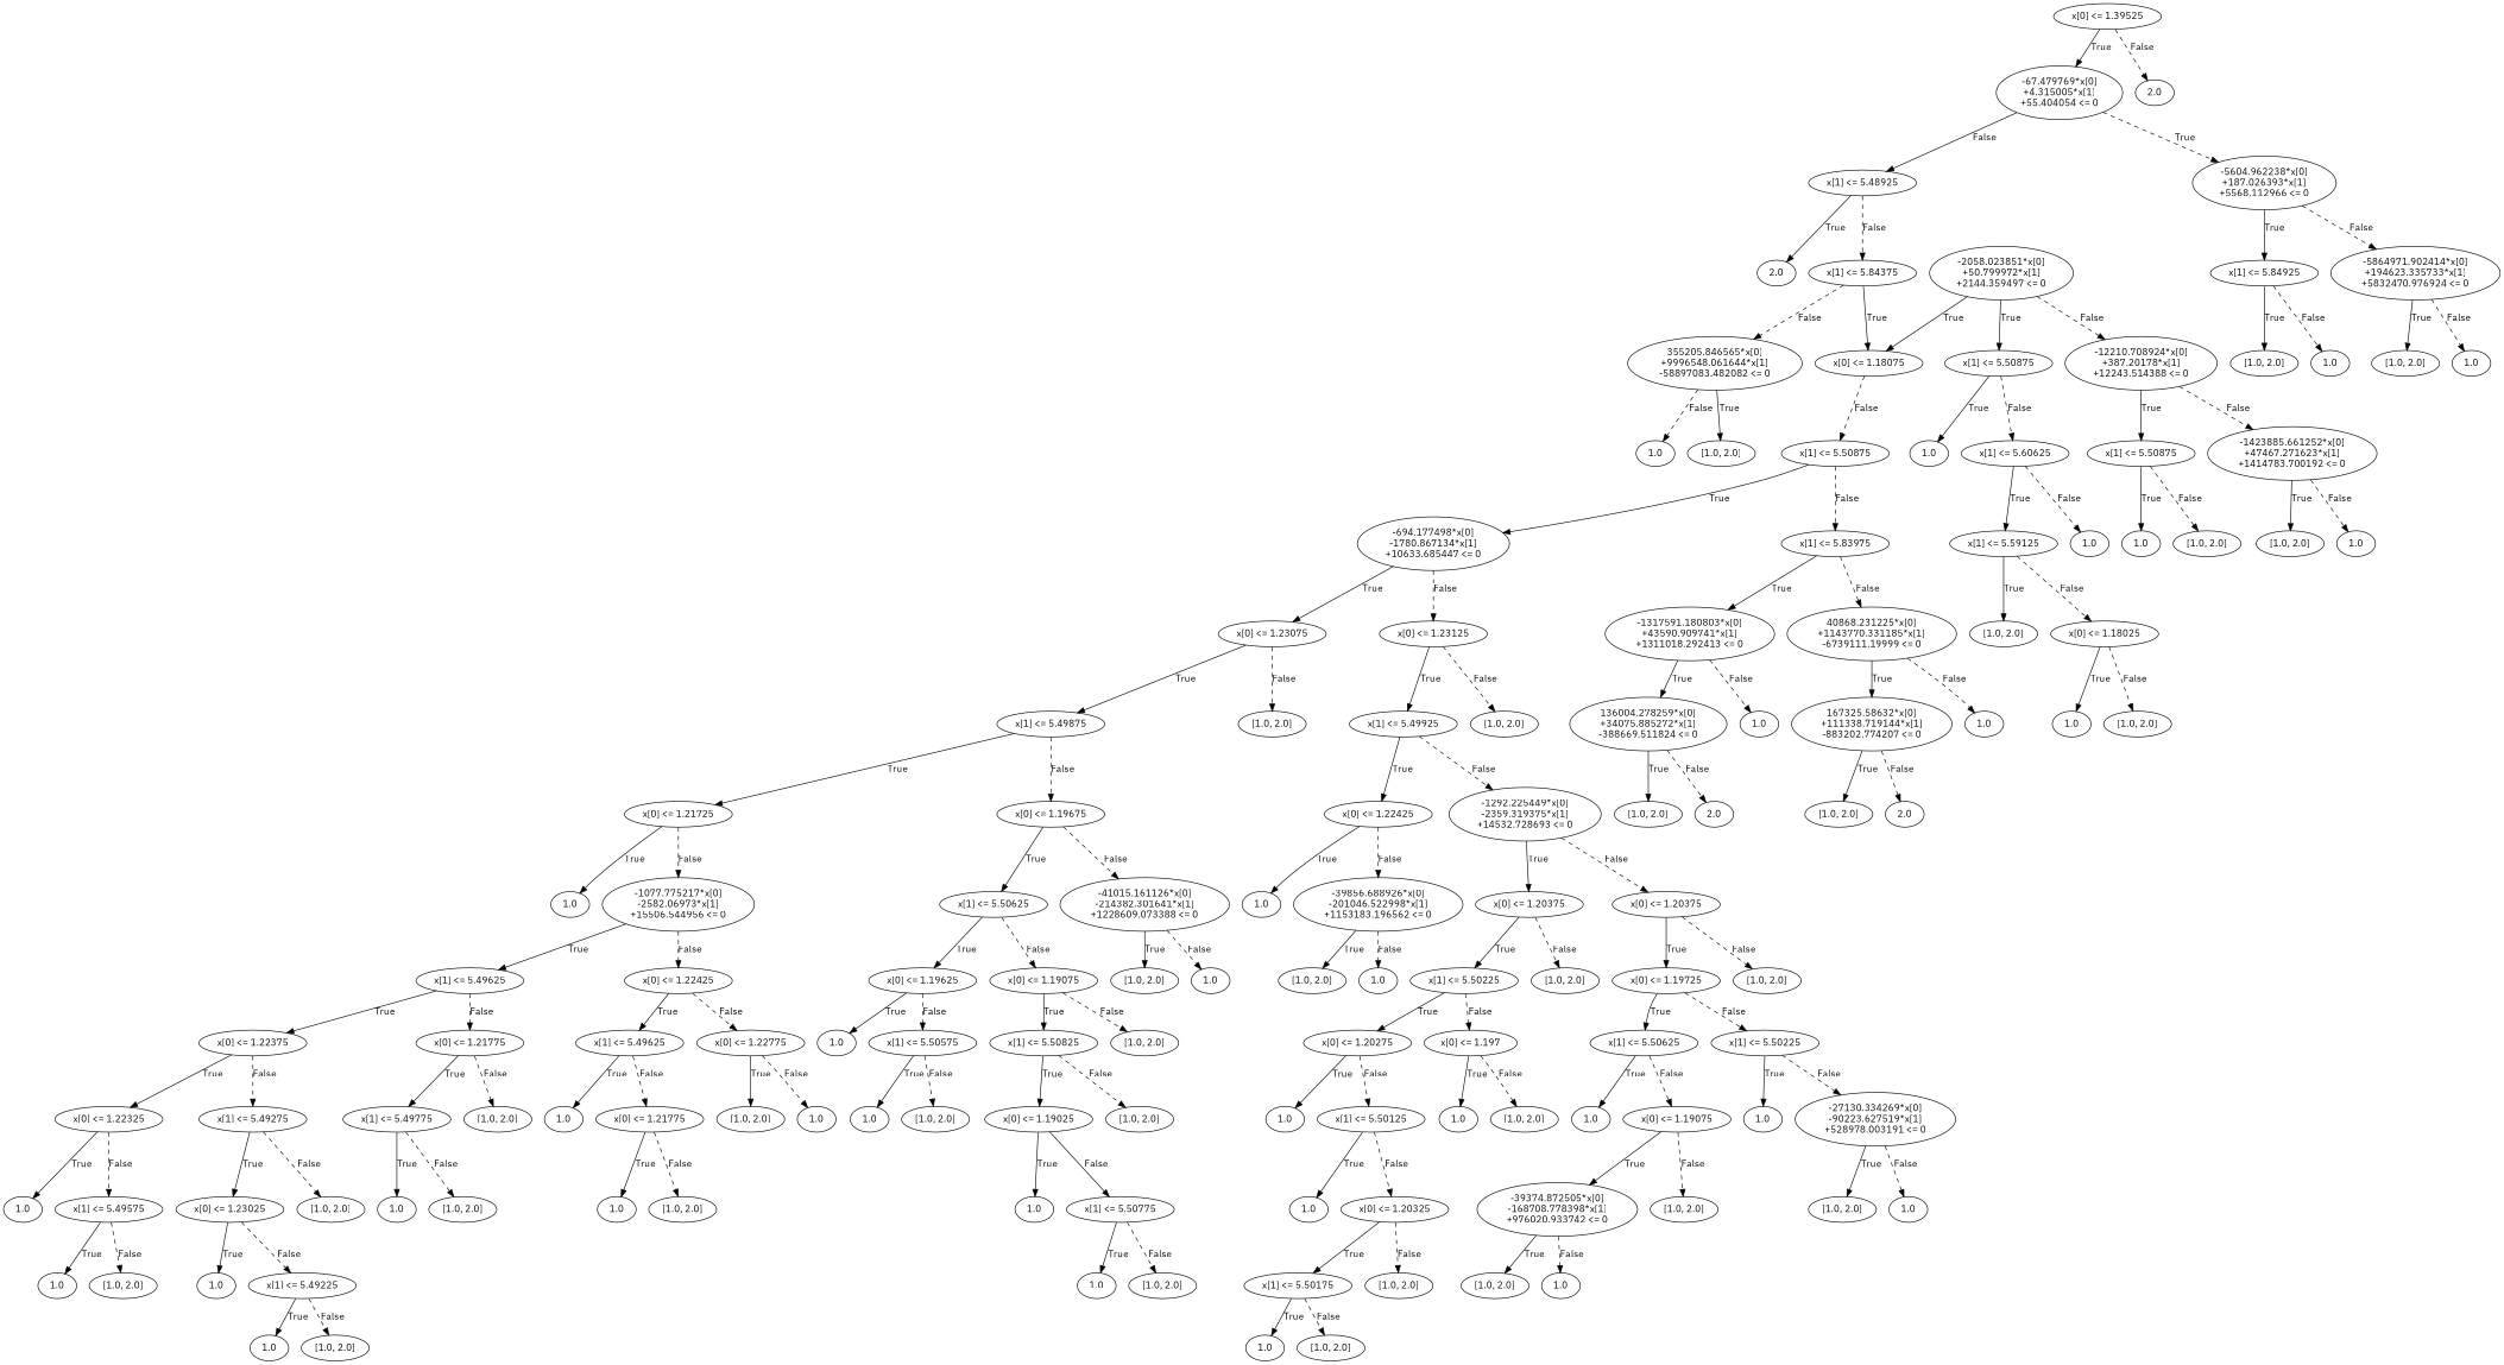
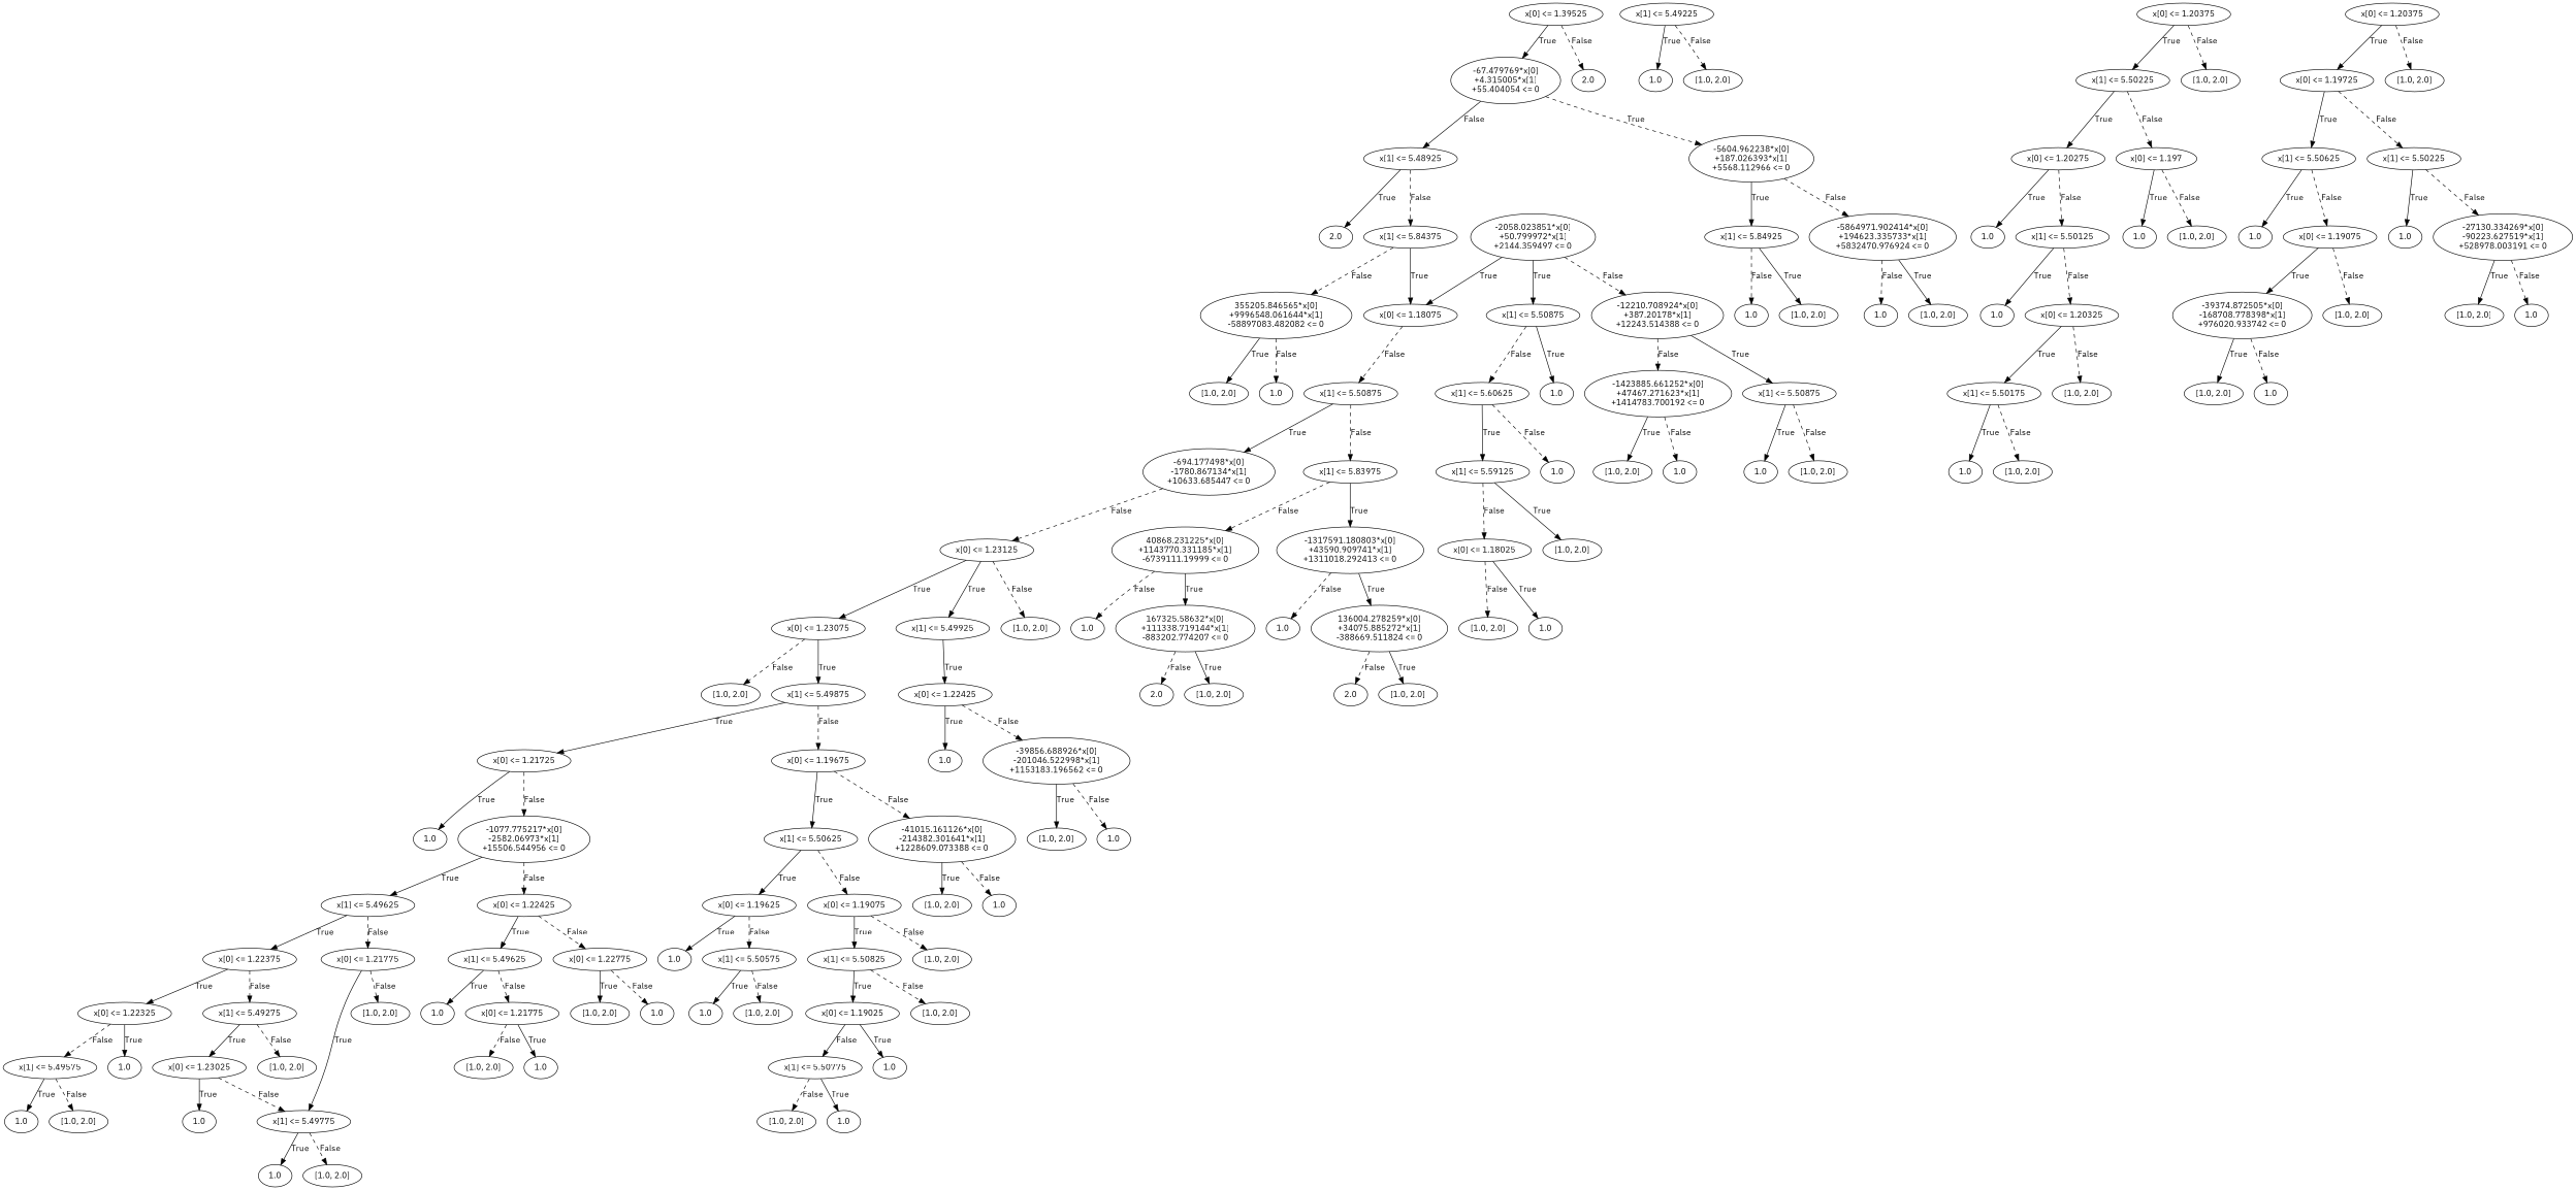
  digraph {
    fontname="IBM Plex Sans"
    node [fontname="IBM Plex Sans"]
    edge [fontname="IBM Plex Sans"]
    n1 [label="x[0] <= 1.39525"]
    n2 [label="-67.479769*x[0]\n+4.315005*x[1]\n+55.404054 <= 0"]
    n3 [label=2.0]
    n4 [label="x[1] <= 5.48925"]
    n5 [label="-5604.962238*x[0]\n+187.026393*x[1]\n+5568.112966 <= 0"]
    n6 [label=2.0]
    n7 [label="x[1] <= 5.84375"]
    n8 [label="x[1] <= 5.84925"]
    n9 [label="-5864971.902414*x[0]\n+194623.335733*x[1]\n+5832470.976924 <= 0"]
    n10 [label="x[0] <= 1.18075"]
    n11 [label="355205.846565*x[0]\n+9996548.061644*x[1]\n-58897083.482082 <= 0"]
    n12 [label="x[1] <= 5.50875"]
    n13 [label="[1.0, 2.0]"]
    n14 [label=1.0]
    n15 [label="-2058.023851*x[0]\n+50.799972*x[1]\n+2144.359497 <= 0"]
    n16 [label="x[1] <= 5.50875"]
    n17 [label="-12210.708924*x[0]\n+387.20178*x[1]\n+12243.514388 <= 0"]
    n18 [label="-694.177498*x[0]\n-1780.867134*x[1]\n+10633.685447 <= 0"]
    n19 [label="x[1] <= 5.83975"]
    n20 [label=1.0]
    n21 [label="x[1] <= 5.60625"]
    n22 [label="x[1] <= 5.50875"]
    n23 [label="-1423885.661252*x[0]\n+47467.271623*x[1]\n+1414783.700192 <= 0"]
    n24 [label="x[1] <= 5.59125"]
    n25 [label=1.0]
    n26 [label="[1.0, 2.0]"]
    n27 [label="x[0] <= 1.18025"]
    n28 [label=1.0]
    n29 [label="[1.0, 2.0]"]
    n30 [label=1.0]
    n31 [label="[1.0, 2.0]"]
    n32 [label="[1.0, 2.0]"]
    n33 [label=1.0]
    n34 [label="x[0] <= 1.23075"]
    n35 [label="x[0] <= 1.23125"]
    n36 [label="-1317591.180803*x[0]\n+43590.909741*x[1]\n+1311018.292413 <= 0"]
    n37 [label="40868.231225*x[0]\n+1143770.331185*x[1]\n-6739111.19999 <= 0"]
    n38 [label="x[1] <= 5.49875"]
    n39 [label="[1.0, 2.0]"]
    n40 [label="x[1] <= 5.49925"]
    n41 [label="[1.0, 2.0]"]
    n42 [label="x[0] <= 1.21725"]
    n43 [label="x[0] <= 1.19675"]
    n44 [label=1.0]
    n45 [label="-1077.775217*x[0]\n-2582.06973*x[1]\n+15506.544956 <= 0"]
    n46 [label="x[1] <= 5.50625"]
    n47 [label="-41015.161126*x[0]\n-214382.301641*x[1]\n+1228609.073388 <= 0"]
    n48 [label="x[1] <= 5.49625"]
    n49 [label="x[0] <= 1.22425"]
    n50 [label="x[0] <= 1.22375"]
    n51 [label="x[0] <= 1.21775"]
    n52 [label="x[1] <= 5.49625"]
    n53 [label="x[0] <= 1.22775"]
    n54 [label="x[0] <= 1.22325"]
    n55 [label="x[1] <= 5.49275"]
    n56 [label="x[1] <= 5.49775"]
    n57 [label="[1.0, 2.0]"]
    n58 [label=1.0]
    n59 [label="x[1] <= 5.49575"]
    n60 [label="x[0] <= 1.23025"]
    n61 [label="[1.0, 2.0]"]
    n62 [label=1.0]
    n63 [label="[1.0, 2.0]"]
    n64 [label=1.0]
    n65 [label="x[1] <= 5.49225"]
    n66 [label=1.0]
    n67 [label="[1.0, 2.0]"]
    n68 [label=1.0]
    n69 [label="[1.0, 2.0]"]
    n70 [label=1.0]
    n71 [label="x[0] <= 1.21775"]
    n72 [label="[1.0, 2.0]"]
    n73 [label=1.0]
    n74 [label=1.0]
    n75 [label="[1.0, 2.0]"]
    n76 [label="x[0] <= 1.19625"]
    n77 [label="x[0] <= 1.19075"]
    n78 [label="[1.0, 2.0]"]
    n79 [label=1.0]
    n80 [label=1.0]
    n81 [label="x[1] <= 5.50575"]
    n82 [label="x[1] <= 5.50825"]
    n83 [label="[1.0, 2.0]"]
    n84 [label=1.0]
    n85 [label="[1.0, 2.0]"]
    n86 [label="x[0] <= 1.19025"]
    n87 [label="[1.0, 2.0]"]
    n88 [label=1.0]
    n89 [label="x[1] <= 5.50775"]
    n90 [label=1.0]
    n91 [label="[1.0, 2.0]"]
    n92 [label="x[0] <= 1.22425"]
-   n93 [label="-1292.225449*x[0]\n-2359.319375*x[1]\n+14532.728693 <= 0"]
    n94 [label=1.0]
    n95 [label="-39856.688926*x[0]\n-201046.522998*x[1]\n+1153183.196562 <= 0"]
    n96 [label="x[0] <= 1.20375"]
    n97 [label="x[0] <= 1.20375"]
    n98 [label="[1.0, 2.0]"]
    n99 [label=1.0]
    n100 [label="x[1] <= 5.50225"]
    n101 [label="[1.0, 2.0]"]
    n102 [label="x[0] <= 1.19725"]
    n103 [label="[1.0, 2.0]"]
    n104 [label="x[0] <= 1.20275"]
    n105 [label="x[0] <= 1.197"]
    n106 [label=1.0]
    n107 [label="x[1] <= 5.50125"]
    n108 [label=1.0]
    n109 [label="[1.0, 2.0]"]
    n110 [label=1.0]
    n111 [label="x[0] <= 1.20325"]
    n112 [label="x[1] <= 5.50175"]
    n113 [label="[1.0, 2.0]"]
    n114 [label=1.0]
    n115 [label="[1.0, 2.0]"]
    n116 [label="x[1] <= 5.50625"]
    n117 [label="x[1] <= 5.50225"]
    n118 [label=1.0]
    n119 [label="x[0] <= 1.19075"]
    n120 [label=1.0]
    n121 [label="-27130.334269*x[0]\n-90223.627519*x[1]\n+528978.003191 <= 0"]
    n122 [label="-39374.872505*x[0]\n-168708.778398*x[1]\n+976020.933742 <= 0"]
    n123 [label="[1.0, 2.0]"]
    n124 [label="[1.0, 2.0]"]
    n125 [label=1.0]
    n126 [label="[1.0, 2.0]"]
    n127 [label=1.0]
    n128 [label="136004.278259*x[0]\n+34075.885272*x[1]\n-388669.511824 <= 0"]
    n129 [label=1.0]
    n130 [label="167325.58632*x[0]\n+111338.719144*x[1]\n-883202.774207 <= 0"]
    n131 [label=1.0]
    n132 [label="[1.0, 2.0]"]
    n133 [label=2.0]
    n134 [label="[1.0, 2.0]"]
    n135 [label=2.0]
    n136 [label="[1.0, 2.0]"]
    n137 [label=1.0]
    n138 [label="[1.0, 2.0]"]
    n139 [label=1.0]
    n1 -> n2 [label=True]
    n1 -> n3 [label=False style=dashed]
    n2 -> n4 [label=False]
    n2 -> n5 [label=True style=dashed]
    n4 -> n6 [label=True]
    n4 -> n7 [label=False style=dashed]
    n5 -> n8 [label=True]
    n5 -> n9 [label=False style=dashed]
    n7 -> n10 [label=True]
    n7 -> n11 [label=False style=dashed]
    n8 -> n136 [label=True]
    n8 -> n137 [label=False style=dashed]
    n9 -> n138 [label=True]
    n9 -> n139 [label=False style=dashed]
    n10 -> n12 [label=False style=dashed]
    n11 -> n13 [label=True]
    n11 -> n14 [label=False style=dashed]
    n12 -> n18 [label=True]
    n12 -> n19 [label=False style=dashed]
    n15 -> n10 [label=True]
    n15 -> n16 [label=True]
    n15 -> n17 [label=False style=dashed]
    n16 -> n20 [label=True]
    n16 -> n21 [label=False style=dashed]
    n17 -> n22 [label=True]
    n17 -> n23 [label=False style=dashed]
-   n18 -> n34 [label=True]
+   n35 -> n34 [label=True]
    n18 -> n35 [label=False style=dashed]
    n19 -> n36 [label=True]
    n19 -> n37 [label=False style=dashed]
    n21 -> n24 [label=True]
    n21 -> n25 [label=False style=dashed]
    n22 -> n30 [label=True]
    n22 -> n31 [label=False style=dashed]
    n23 -> n32 [label=True]
    n23 -> n33 [label=False style=dashed]
    n24 -> n26 [label=True]
    n24 -> n27 [label=False style=dashed]
    n27 -> n28 [label=True]
    n27 -> n29 [label=False style=dashed]
    n34 -> n38 [label=True]
    n34 -> n39 [label=False style=dashed]
    n35 -> n40 [label=True]
    n35 -> n41 [label=False style=dashed]
    n36 -> n128 [label=True]
    n36 -> n129 [label=False style=dashed]
    n37 -> n130 [label=True]
    n37 -> n131 [label=False style=dashed]
    n38 -> n42 [label=True]
    n38 -> n43 [label=False style=dashed]
    n40 -> n92 [label=True]
-   n40 -> n93 [label=False style=dashed]
    n42 -> n44 [label=True]
    n42 -> n45 [label=False style=dashed]
    n43 -> n46 [label=True]
    n43 -> n47 [label=False style=dashed]
    n45 -> n48 [label=True]
    n45 -> n49 [label=False style=dashed]
    n46 -> n76 [label=True]
    n46 -> n77 [label=False style=dashed]
    n47 -> n78 [label=True]
    n47 -> n79 [label=False style=dashed]
    n48 -> n50 [label=True]
    n48 -> n51 [label=False style=dashed]
    n49 -> n52 [label=True]
    n49 -> n53 [label=False style=dashed]
    n50 -> n54 [label=True]
    n50 -> n55 [label=False style=dashed]
    n51 -> n56 [label=True]
    n51 -> n57 [label=False style=dashed]
    n52 -> n70 [label=True]
    n52 -> n71 [label=False style=dashed]
    n53 -> n72 [label=True]
    n53 -> n73 [label=False style=dashed]
    n54 -> n58 [label=True]
    n54 -> n59 [label=False style=dashed]
    n55 -> n60 [label=True]
    n55 -> n61 [label=False style=dashed]
    n56 -> n68 [label=True]
    n56 -> n69 [label=False style=dashed]
    n59 -> n62 [label=True]
    n59 -> n63 [label=False style=dashed]
    n60 -> n64 [label=True]
-   n60 -> n65 [label=False style=dashed]
+   n60 -> n56 [label=False style=dashed]
    n65 -> n66 [label=True]
    n65 -> n67 [label=False style=dashed]
    n71 -> n74 [label=True]
    n71 -> n75 [label=False style=dashed]
    n76 -> n80 [label=True]
    n76 -> n81 [label=False style=dashed]
    n77 -> n82 [label=True]
    n77 -> n83 [label=False style=dashed]
    n81 -> n84 [label=True]
    n81 -> n85 [label=False style=dashed]
    n82 -> n86 [label=True]
    n82 -> n87 [label=False style=dashed]
    n86 -> n88 [label=True]
    n86 -> n89 [label=False style=solid]
    n89 -> n90 [label=True]
    n89 -> n91 [label=False style=dashed]
    n92 -> n94 [label=True]
    n92 -> n95 [label=False style=dashed]
-   n93 -> n96 [label=True]
-   n93 -> n97 [label=False style=dashed]
    n95 -> n98 [label=True]
    n95 -> n99 [label=False style=dashed]
    n96 -> n100 [label=True]
    n96 -> n101 [label=False style=dashed]
    n97 -> n102 [label=True]
    n97 -> n103 [label=False style=dashed]
    n100 -> n104 [label=True]
    n100 -> n105 [label=False style=dashed]
    n102 -> n116 [label=True]
    n102 -> n117 [label=False style=dashed]
    n104 -> n106 [label=True]
    n104 -> n107 [label=False style=dashed]
    n105 -> n108 [label=True]
    n105 -> n109 [label=False style=dashed]
    n107 -> n110 [label=True]
    n107 -> n111 [label=False style=dashed]
    n111 -> n112 [label=True]
    n111 -> n113 [label=False style=dashed]
    n112 -> n114 [label=True]
    n112 -> n115 [label=False style=dashed]
    n116 -> n118 [label=True]
    n116 -> n119 [label=False style=dashed]
    n117 -> n120 [label=True]
    n117 -> n121 [label=False style=dashed]
    n119 -> n122 [label=True]
    n119 -> n123 [label=False style=dashed]
    n121 -> n126 [label=True]
    n121 -> n127 [label=False style=dashed]
    n122 -> n124 [label=True]
    n122 -> n125 [label=False style=dashed]
    n128 -> n132 [label=True]
    n128 -> n133 [label=False style=dashed]
    n130 -> n134 [label=True]
    n130 -> n135 [label=False style=dashed]
  }
